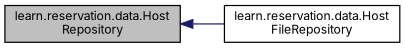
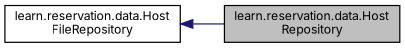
  digraph {
    rankdir=LR
    fontname=Inter
    node [color=black fontname=Inter fontsize=10 shape=record style=filled]
    n1 [fillcolor=grey75 fontcolor=black height=0.2 label="learn.reservation.data.Host\lRepository" width=0.4]
    n2 [fillcolor=white height=0.2 label="learn.reservation.data.Host\lFileRepository" width=0.4]
-   n1 -> n2 [color=midnightblue dir=back fontname=Inter fontsize=10 labelfontname=Helvetica labelfontsize=10 style=solid]
+   n2 -> n1 [color=midnightblue dir=back fontname=Inter fontsize=10 labelfontname=Helvetica labelfontsize=10 style=solid]
  }
